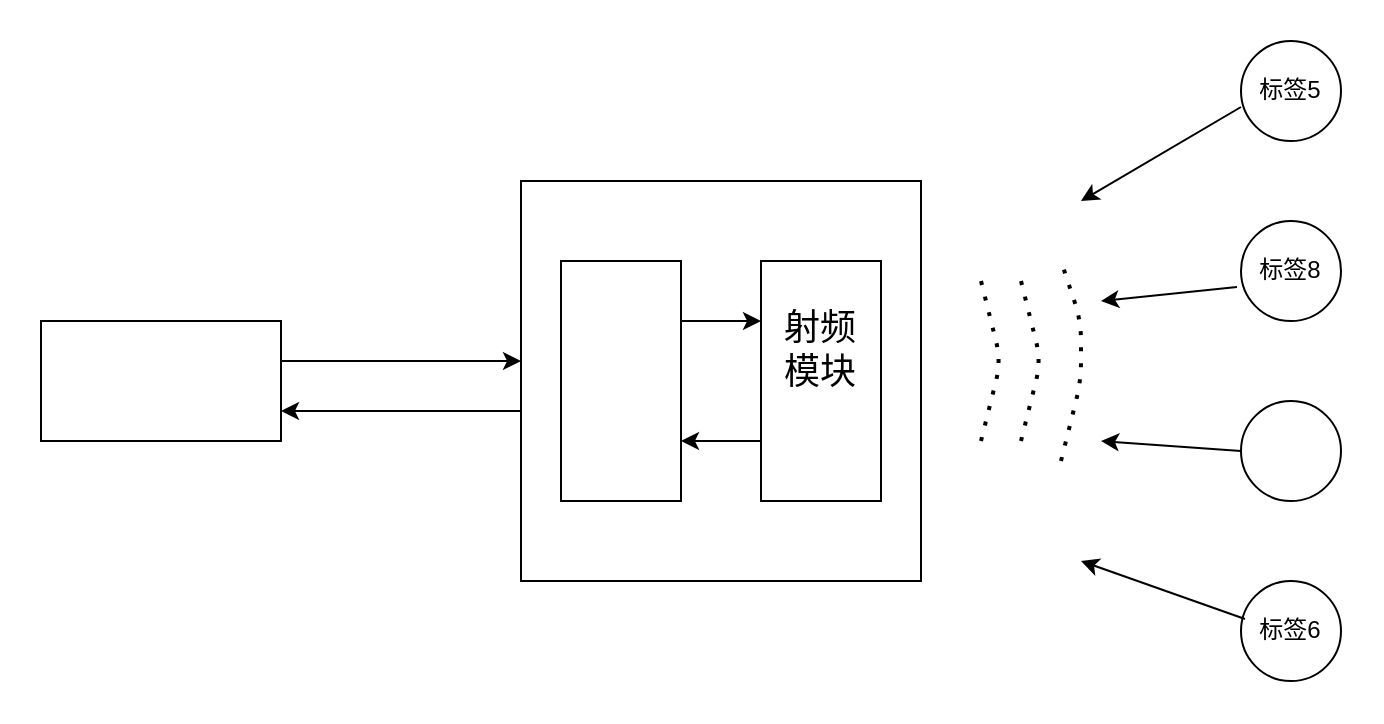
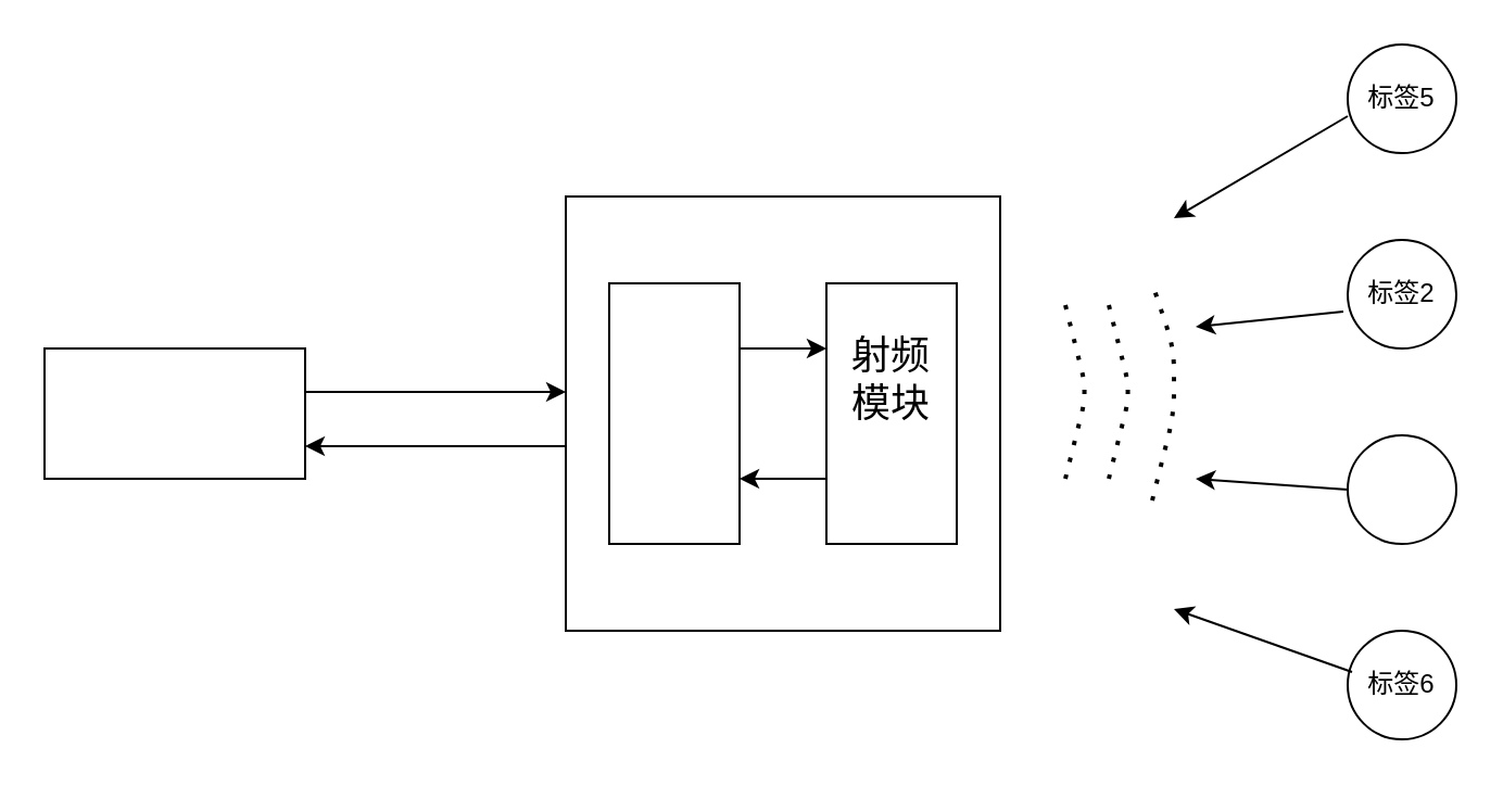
  <mxCell id="0" />
  <mxCell id="1" parent="0" />
  <mxCell id="2" value="" style="rounded=0;whiteSpace=wrap;html=1;" vertex="1" parent="1"><mxGeometry x="20" y="160" width="120" height="60" as="geometry" /></mxCell>
  <mxCell id="3" value="" style="whiteSpace=wrap;html=1;aspect=fixed;" vertex="1" parent="1"><mxGeometry x="260" y="90" width="200" height="200" as="geometry" /></mxCell>
  <mxCell id="4" value="" style="edgeStyle=orthogonalEdgeStyle;rounded=0;orthogonalLoop=1;jettySize=auto;html=1;entryX=0.25;entryY=1;entryDx=0;entryDy=0;exitX=0.25;exitY=0;exitDx=0;exitDy=0;" edge="1" parent="1" source="5" target="6"><mxGeometry relative="1" as="geometry" /></mxCell>
  <mxCell id="5" value="" style="rounded=0;whiteSpace=wrap;html=1;rotation=90;" vertex="1" parent="1"><mxGeometry x="250" y="160" width="120" height="60" as="geometry" /></mxCell>
  <mxCell id="6" value="" style="rounded=0;whiteSpace=wrap;html=1;rotation=90;" vertex="1" parent="1"><mxGeometry x="350" y="160" width="120" height="60" as="geometry" /></mxCell>
  <mxCell id="7" value="" style="endArrow=none;dashed=1;html=1;dashPattern=1 3;strokeWidth=2;" edge="1" parent="1"><mxGeometry width="50" height="50" relative="1" as="geometry"><mxPoint x="490" y="220" as="sourcePoint" /><mxPoint x="490" y="140" as="targetPoint" /><Array as="points"><mxPoint x="500" y="180" /></Array></mxGeometry></mxCell>
  <mxCell id="8" value="" style="endArrow=none;dashed=1;html=1;dashPattern=1 3;strokeWidth=2;" edge="1" parent="1"><mxGeometry width="50" height="50" relative="1" as="geometry"><mxPoint x="510" y="220" as="sourcePoint" /><mxPoint x="510" y="140" as="targetPoint" /><Array as="points"><mxPoint x="520" y="180" /></Array></mxGeometry></mxCell>
  <mxCell id="9" value="" style="endArrow=none;dashed=1;html=1;dashPattern=1 3;strokeWidth=2;" edge="1" parent="1"><mxGeometry width="50" height="50" relative="1" as="geometry"><mxPoint x="530" y="230" as="sourcePoint" /><mxPoint x="530" y="130" as="targetPoint" /><Array as="points"><mxPoint x="540" y="190" /><mxPoint x="540" y="160" /></Array></mxGeometry></mxCell>
  <mxCell id="10" value="" style="ellipse;whiteSpace=wrap;html=1;aspect=fixed;" vertex="1" parent="1"><mxGeometry x="620" y="20" width="50" height="50" as="geometry" /></mxCell>
  <mxCell id="11" value="" style="ellipse;whiteSpace=wrap;html=1;aspect=fixed;" vertex="1" parent="1"><mxGeometry x="620" y="110" width="50" height="50" as="geometry" /></mxCell>
  <mxCell id="12" value="" style="ellipse;whiteSpace=wrap;html=1;aspect=fixed;" vertex="1" parent="1"><mxGeometry x="620" y="200" width="50" height="50" as="geometry" /></mxCell>
  <mxCell id="13" value="" style="ellipse;whiteSpace=wrap;html=1;aspect=fixed;" vertex="1" parent="1"><mxGeometry x="620" y="290" width="50" height="50" as="geometry" /></mxCell>
  <mxCell id="14" value="" style="edgeStyle=orthogonalEdgeStyle;rounded=0;orthogonalLoop=1;jettySize=auto;html=1;exitX=1;exitY=0.5;exitDx=0;exitDy=0;" edge="1" parent="1" source="2"><mxGeometry relative="1" as="geometry"><mxPoint x="200" y="190" as="sourcePoint" /><mxPoint x="260" y="180" as="targetPoint" /><Array as="points"><mxPoint x="140" y="180" /><mxPoint x="260" y="180" /></Array></mxGeometry></mxCell>
  <mxCell id="15" value="" style="edgeStyle=orthogonalEdgeStyle;rounded=0;orthogonalLoop=1;jettySize=auto;html=1;exitX=0;exitY=0.575;exitDx=0;exitDy=0;exitPerimeter=0;" edge="1" parent="1" source="3"><mxGeometry relative="1" as="geometry"><mxPoint x="170" y="210" as="sourcePoint" /><mxPoint x="140" y="205" as="targetPoint" /></mxGeometry></mxCell>
  <mxCell id="16" value="" style="endArrow=classic;html=1;entryX=0.75;entryY=0;entryDx=0;entryDy=0;exitX=0.75;exitY=1;exitDx=0;exitDy=0;" edge="1" parent="1" source="6" target="5"><mxGeometry width="50" height="50" relative="1" as="geometry"><mxPoint x="310" y="200" as="sourcePoint" /><mxPoint x="360" y="150" as="targetPoint" /></mxGeometry></mxCell>
  <mxCell id="17" value="" style="endArrow=classic;html=1;exitX=0;exitY=0.66;exitDx=0;exitDy=0;exitPerimeter=0;" edge="1" parent="1" source="10"><mxGeometry width="50" height="50" relative="1" as="geometry"><mxPoint x="310" y="200" as="sourcePoint" /><mxPoint x="540" y="100" as="targetPoint" /></mxGeometry></mxCell>
  <mxCell id="18" value="" style="endArrow=classic;html=1;exitX=-0.04;exitY=0.66;exitDx=0;exitDy=0;exitPerimeter=0;" edge="1" parent="1" source="11"><mxGeometry width="50" height="50" relative="1" as="geometry"><mxPoint x="740" y="140" as="sourcePoint" /><mxPoint x="550" y="150" as="targetPoint" /></mxGeometry></mxCell>
  <mxCell id="19" value="" style="endArrow=classic;html=1;exitX=0;exitY=0.5;exitDx=0;exitDy=0;" edge="1" parent="1" source="12"><mxGeometry width="50" height="50" relative="1" as="geometry"><mxPoint x="310" y="200" as="sourcePoint" /><mxPoint x="550" y="220" as="targetPoint" /></mxGeometry></mxCell>
  <mxCell id="20" value="" style="endArrow=classic;html=1;exitX=0.04;exitY=0.38;exitDx=0;exitDy=0;exitPerimeter=0;" edge="1" parent="1" source="13"><mxGeometry width="50" height="50" relative="1" as="geometry"><mxPoint x="310" y="200" as="sourcePoint" /><mxPoint x="540" y="280" as="targetPoint" /></mxGeometry></mxCell>
  <mxCell id="21" value="&lt;font style=&quot;font-size: 18px&quot;&gt;射频模块&lt;/font&gt;" style="text;html=1;strokeColor=none;fillColor=none;align=center;verticalAlign=middle;whiteSpace=wrap;rounded=0;" vertex="1" parent="1"><mxGeometry x="390" y="165" width="40" height="20" as="geometry" /></mxCell>
  <mxCell id="22" value="标签5" style="text;html=1;strokeColor=none;fillColor=none;align=center;verticalAlign=middle;whiteSpace=wrap;rounded=0;" vertex="1" parent="1"><mxGeometry x="625" y="35" width="40" height="20" as="geometry" /></mxCell>
- <mxCell id="23" value="标签8" style="text;html=1;strokeColor=none;fillColor=none;align=center;verticalAlign=middle;whiteSpace=wrap;rounded=0;" vertex="1" parent="1"><mxGeometry x="625" y="125" width="40" height="20" as="geometry" /></mxCell>
+ <mxCell id="23" value="标签2" style="text;html=1;strokeColor=none;fillColor=none;align=center;verticalAlign=middle;whiteSpace=wrap;rounded=0;" vertex="1" parent="1"><mxGeometry x="625" y="125" width="40" height="20" as="geometry" /></mxCell>
  <mxCell id="24" value="标签6" style="text;html=1;strokeColor=none;fillColor=none;align=center;verticalAlign=middle;whiteSpace=wrap;rounded=0;" vertex="1" parent="1"><mxGeometry x="625" y="305" width="40" height="20" as="geometry" /></mxCell>
